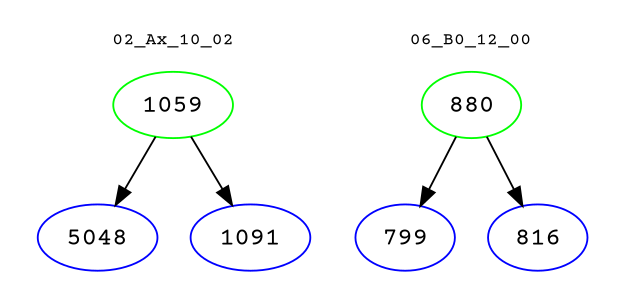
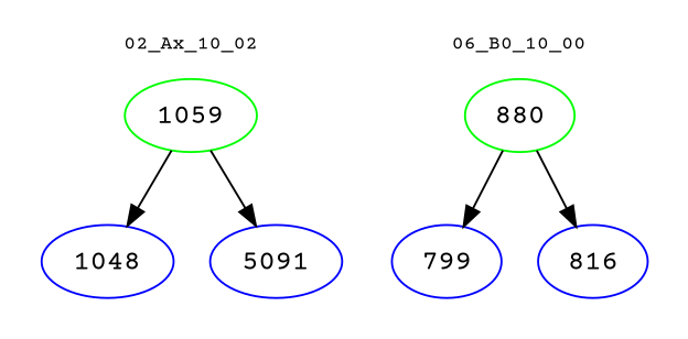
  digraph {
    fontname="Courier Prime"
    node [color=blue fontname="Courier Prime"]
    edge [color=black fontname="Courier Prime"]
    n1 [color=green label=1059]
-   n2 [label=5048]
-   n3 [label=1091]
+   n2 [label=1048]
+   n3 [label=5091]
    n4 [color=green label=880]
    n5 [label=799]
    n6 [label=816]
    subgraph cluster_1 {
      color=white
      fontsize=10
      label="02_Ax_10_02"
      n1
      n2
      n3
    }
    subgraph cluster_2 {
      color=white
      fontsize=10
-     label="06_B0_12_00"
+     label="06_B0_10_00"
      n4
      n5
      n6
    }
    n1 -> n2
    n1 -> n3
    n4 -> n5
    n4 -> n6
  }
